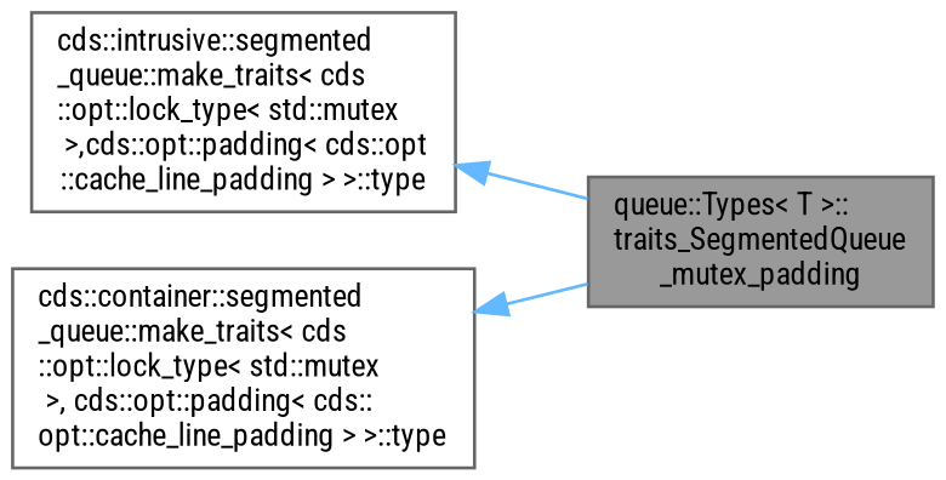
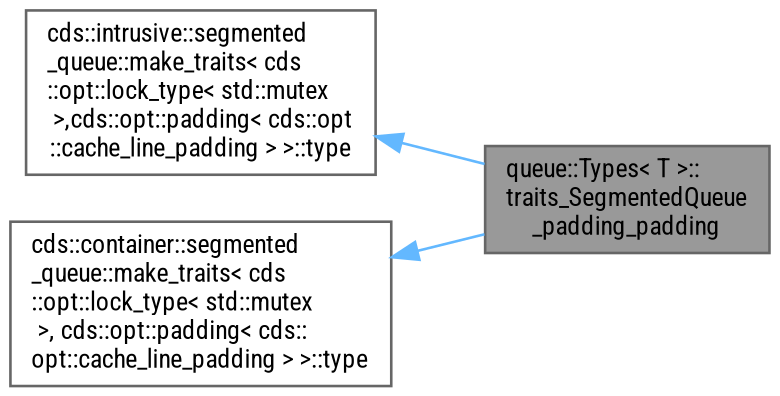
  digraph {
    rankdir=LR
    fontname="Roboto Condensed"
    node [color=gray40 fillcolor=white fontname="Roboto Condensed" fontsize=10 shape=box style=filled]
    edge [color=steelblue1 dir=back fontname="Roboto Condensed" fontsize=10 labelfontname=Helvetica labelfontsize=10 style=solid]
-   n1 [fillcolor=grey60 fontcolor=black height=0.2 label="queue::Types\< T \>::\ltraits_SegmentedQueue\l_mutex_padding" width=0.4]
+   n1 [fillcolor=grey60 fontcolor=black height=0.2 label="queue::Types\< T \>::\ltraits_SegmentedQueue\l_padding_padding" width=0.4]
    n2 [height=0.2 label="cds::intrusive::segmented\l_queue::make_traits\< cds\l::opt::lock_type\< std::mutex\l \>,cds::opt::padding\< cds::opt\l::cache_line_padding \> \>::type" width=0.4]
    n3 [height=0.2 label="cds::container::segmented\l_queue::make_traits\< cds\l::opt::lock_type\< std::mutex\l \>, cds::opt::padding\< cds::\lopt::cache_line_padding \> \>::type" width=0.4]
    n2 -> n1
    n3 -> n1
  }
